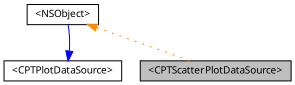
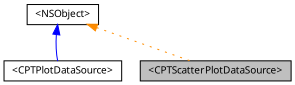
  digraph {
    node [color=black fontname="Lucinda Grande" fontsize=10 shape=record]
    edge [dir=back fontname="Lucinda Grande" fontsize=10 labelfontname="Lucinda Grande" labelfontsize=10]
    n1 [fillcolor=grey75 fontcolor=black height=0.2 label="\<CPTScatterPlotDataSource\>" style=filled width=0.4]
    n2 [height=0.2 label="\<CPTPlotDataSource\>" width=0.4]
    n3 [height=0.2 label="\<NSObject\>" width=0.4]
    n3 -> n1 [color=darkorange style=dotted]
-   n2 -> n3 [color=blue style=solid]
+   n3 -> n2 [color=blue style=solid]
  }
